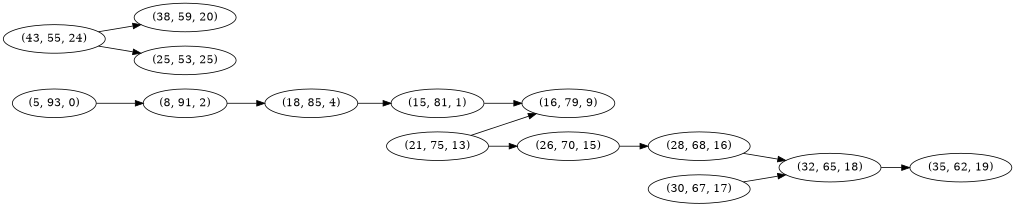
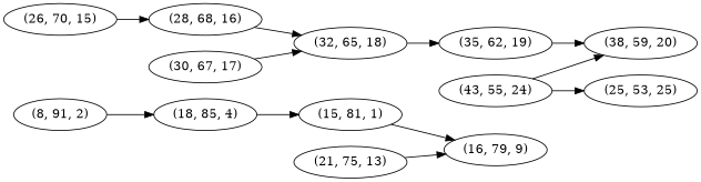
  digraph {
    rankdir=LR
-   "(5, 93, 0)"
    "(8, 91, 2)"
    n3 [label="(18, 85, 4)"]
    n4 [label="(15, 81, 1)"]
    "(16, 79, 9)"
    "(21, 75, 13)"
    "(26, 70, 15)"
    "(28, 68, 16)"
    "(32, 65, 18)"
    "(30, 67, 17)"
    "(35, 62, 19)"
    "(38, 59, 20)"
    "(43, 55, 24)"
    n14 [label="(25, 53, 25)"]
-   "(5, 93, 0)" -> "(8, 91, 2)"
    "(8, 91, 2)" -> n3
    n3 -> n4
    n4 -> "(16, 79, 9)"
    "(21, 75, 13)" -> "(16, 79, 9)"
-   "(21, 75, 13)" -> "(26, 70, 15)"
    "(26, 70, 15)" -> "(28, 68, 16)"
    "(28, 68, 16)" -> "(32, 65, 18)"
    "(32, 65, 18)" -> "(35, 62, 19)"
    "(30, 67, 17)" -> "(32, 65, 18)"
+   "(35, 62, 19)" -> "(38, 59, 20)"
    "(43, 55, 24)" -> "(38, 59, 20)"
    "(43, 55, 24)" -> n14
  }
